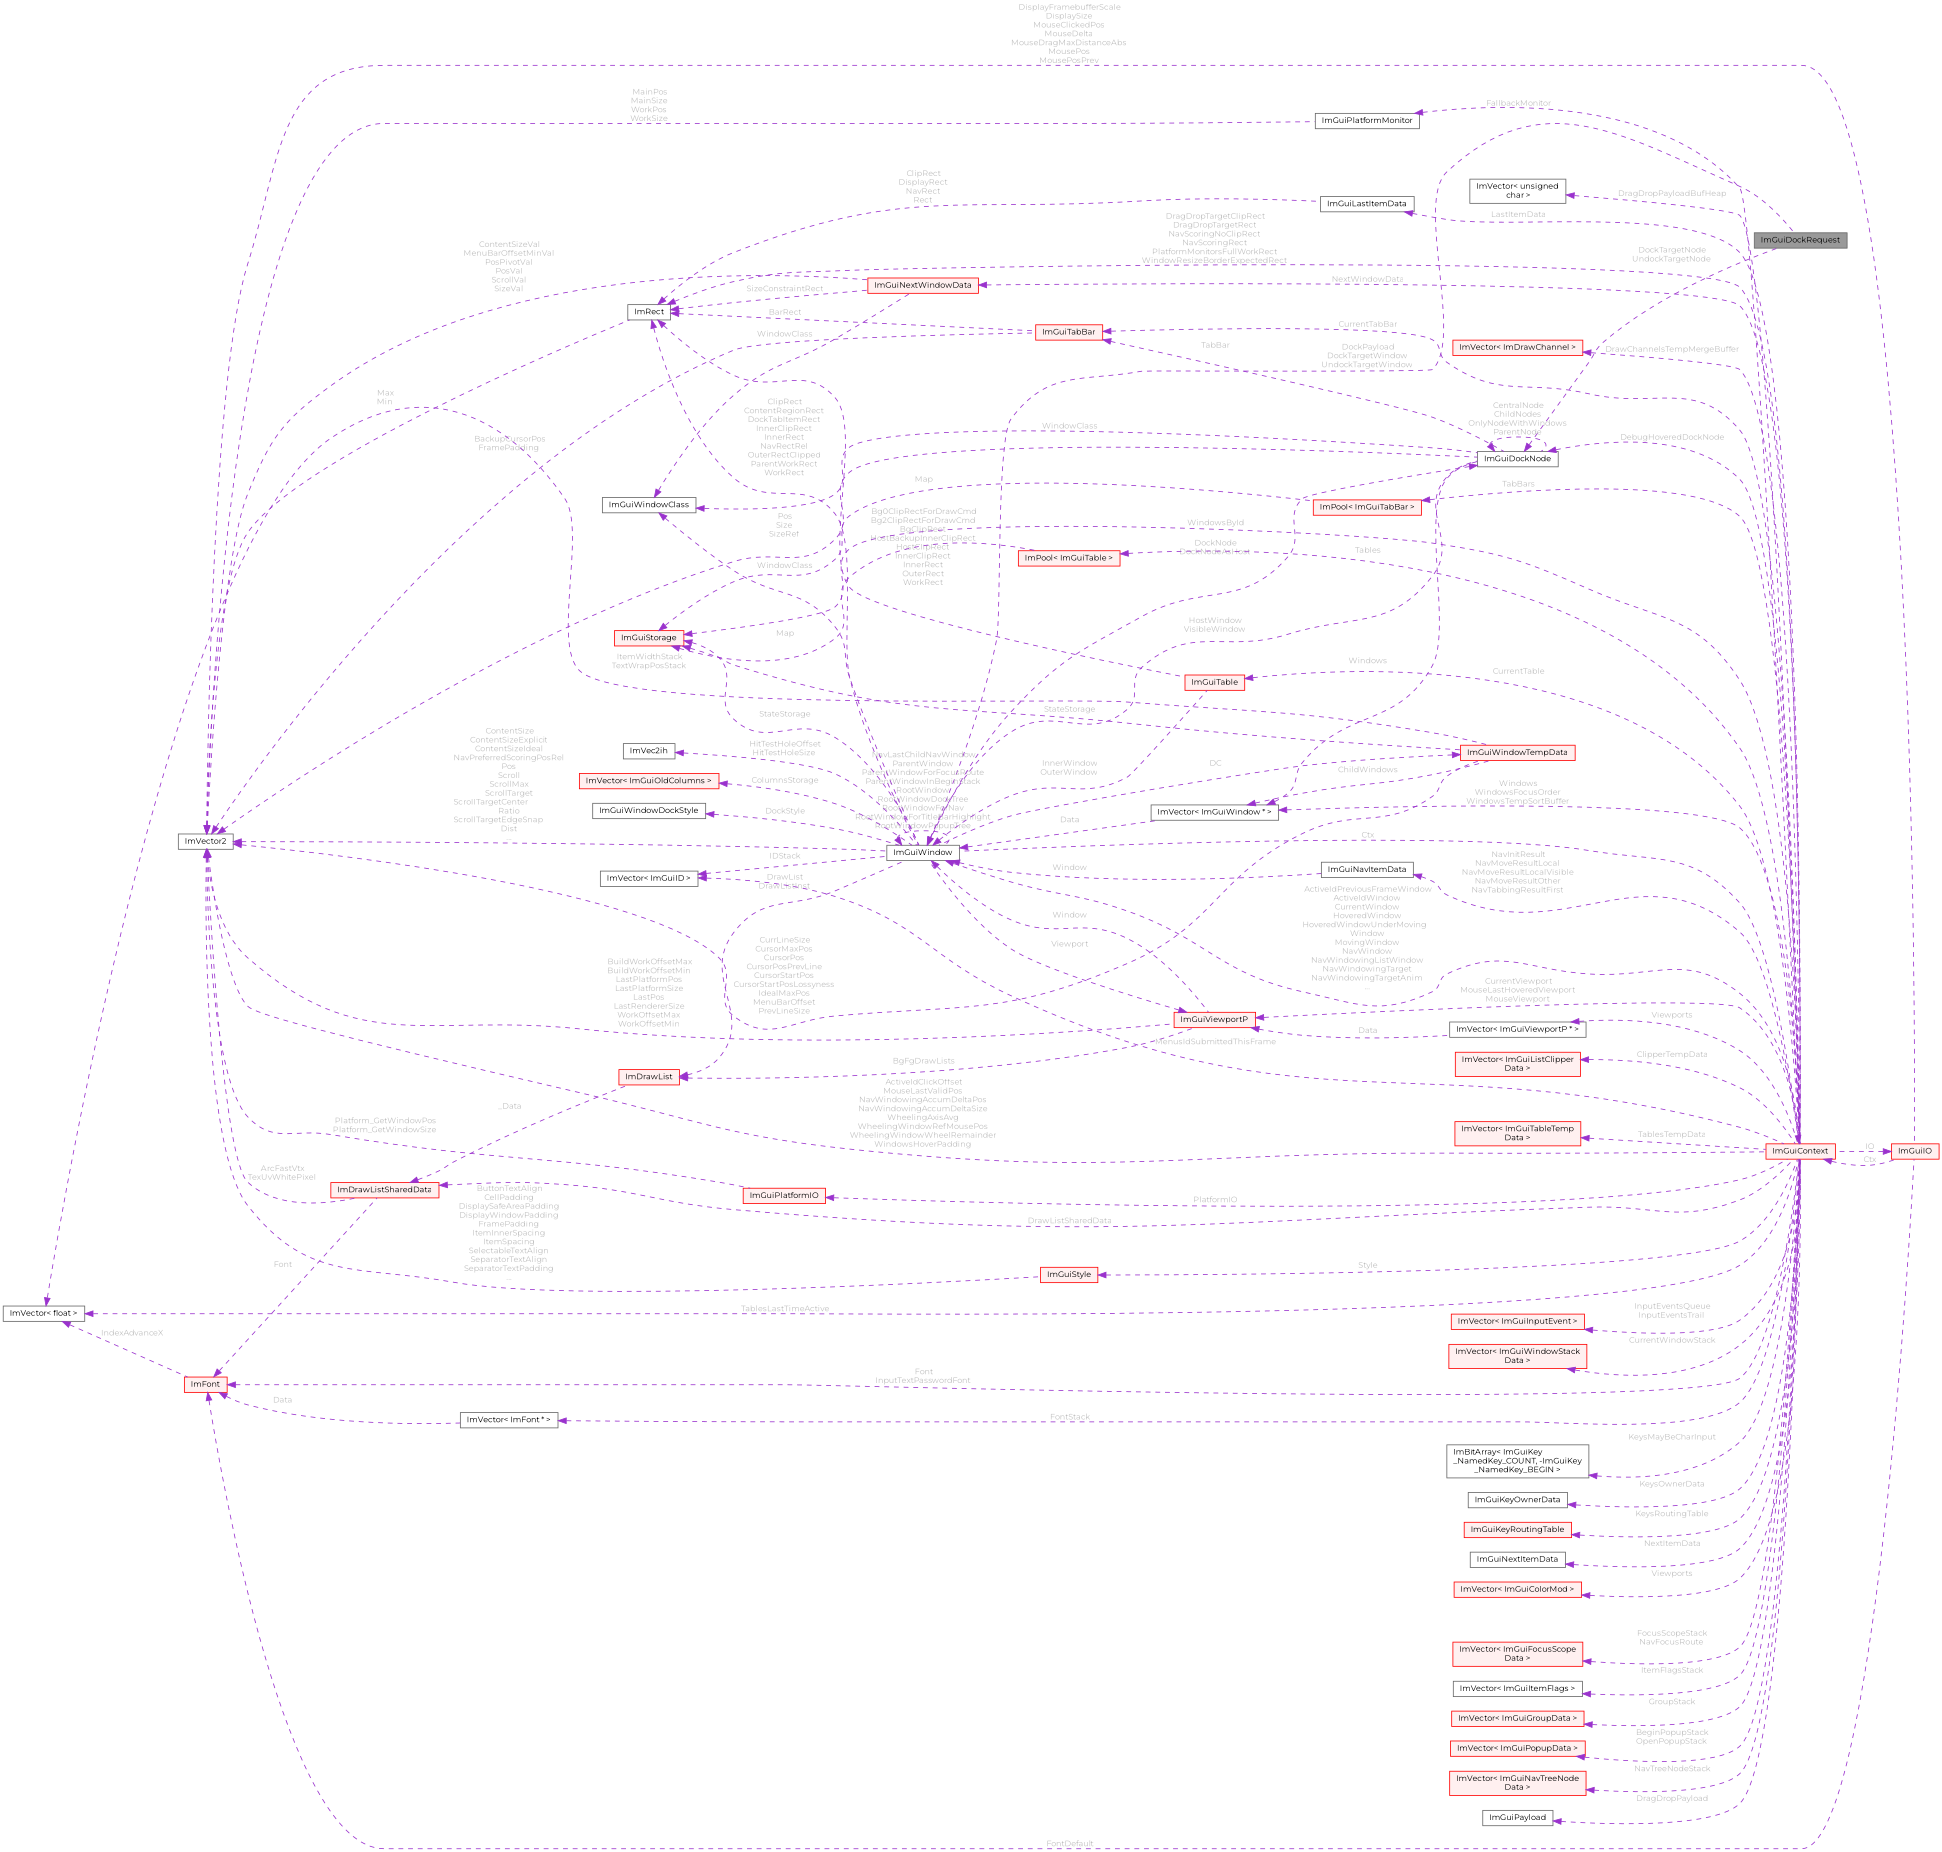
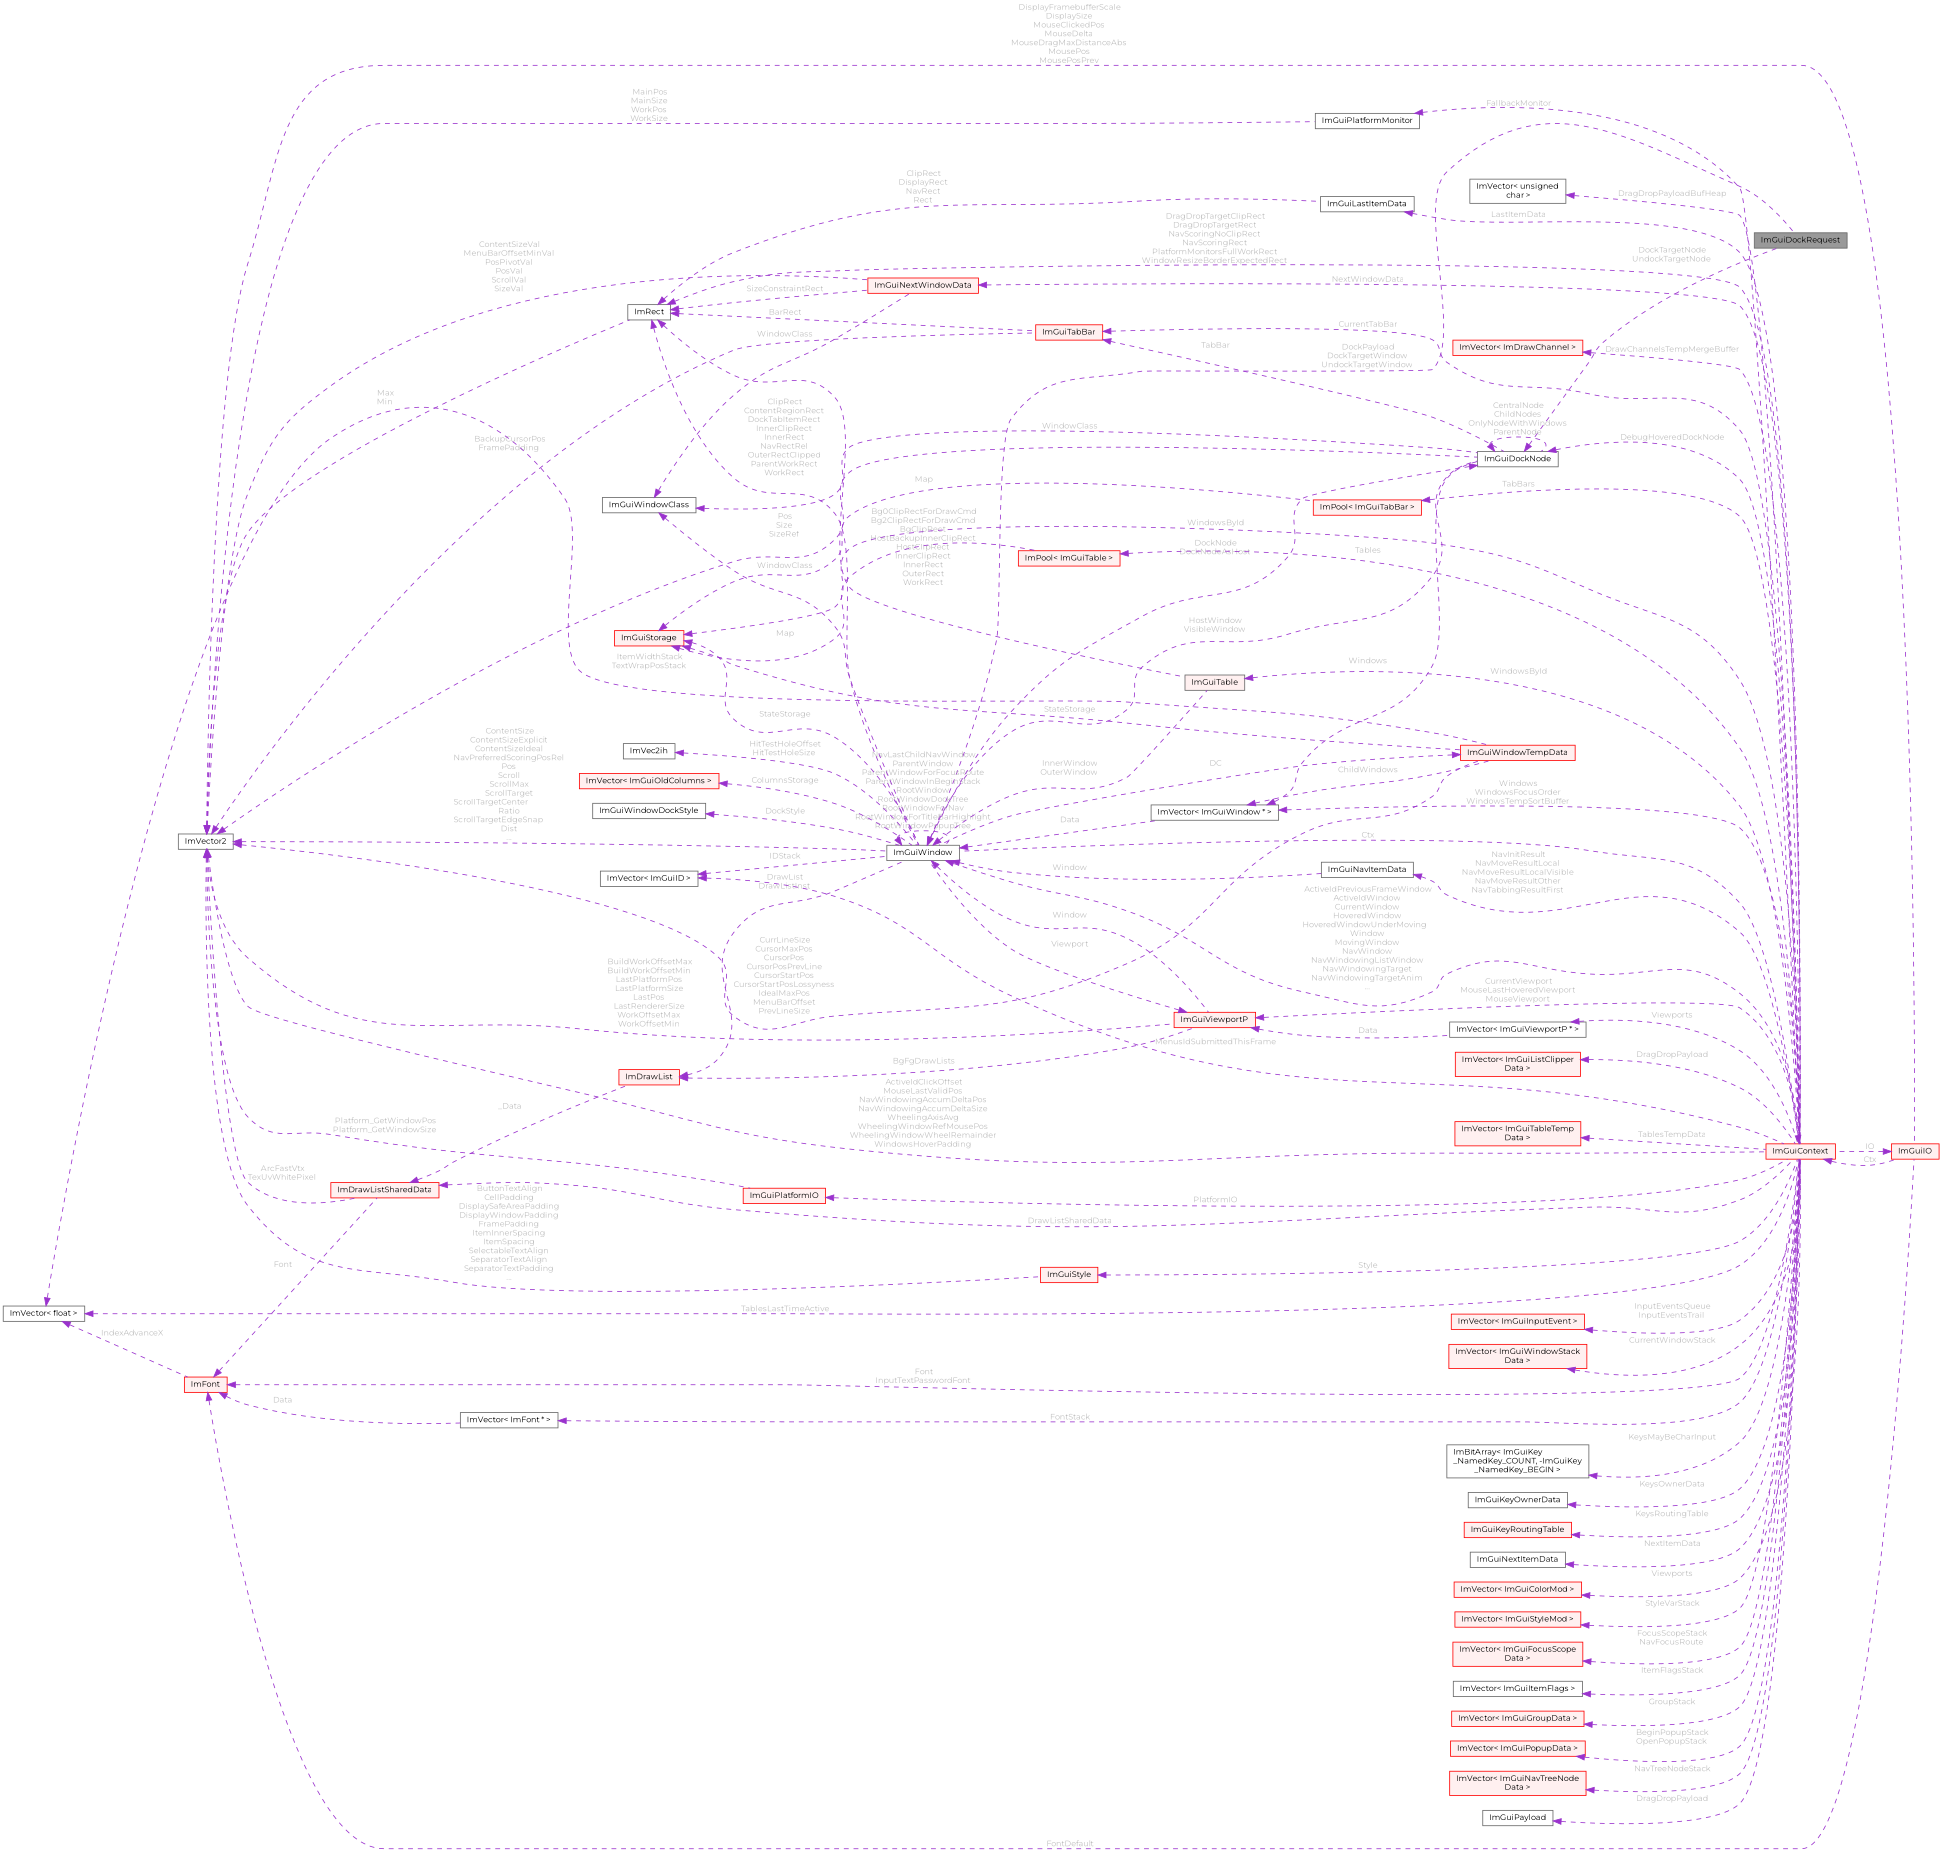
  digraph {
    fontname=Montserrat
    rankdir=LR
    node [color=red fillcolor="#FFF0F0" fontname=Montserrat fontsize=10 shape=box style=filled]
    edge [color=darkorchid3 dir=back fontcolor=grey fontname=Montserrat fontsize=10 labelfontname=Helvetica labelfontsize=10 style=dashed]
    n1 [color=gray40 fillcolor=grey60 fontcolor=black height=0.2 label=ImGuiDockRequest width=0.4]
    n2 [color=gray40 fillcolor=white height=0.2 label=ImGuiWindow width=0.4]
    n3 [height=0.2 label=ImGuiContext width=0.4]
    n4 [color=gray40 fillcolor=white height=0.2 label="ImVector\< ImGuiWindow * \>" width=0.4]
    n5 [height=0.2 label=ImGuiViewportP width=0.4]
    n6 [color=gray40 fillcolor=white height=0.2 label=ImGuiNavItemData width=0.4]
-   n7 [height=0.2 label=ImGuiTable width=0.4]
+   n7 [color=gray40 height=0.2 label=ImGuiTable width=0.4]
    n8 [color=gray40 fillcolor=white height=0.2 label=ImGuiDockNode width=0.4]
    n9 [height=0.2 label=ImGuiIO width=0.4]
    n10 [height=0.2 label=ImGuiWindowTempData width=0.4]
    n11 [color=gray40 fillcolor=white height=0.2 label="ImVector\< ImGuiViewportP * \>" width=0.4]
    n12 [color=gray40 fillcolor=white height=0.2 label=ImVector2 width=0.4]
    n13 [height=0.2 label=ImGuiPlatformIO width=0.4]
    n14 [height=0.2 label=ImGuiStyle width=0.4]
    n15 [height=0.2 label=ImDrawListSharedData width=0.4]
    n16 [color=gray40 fillcolor=white height=0.2 label=ImRect width=0.4]
    n17 [height=0.2 label=ImGuiNextWindowData width=0.4]
    n18 [color=gray40 fillcolor=white height=0.2 label=ImGuiPlatformMonitor width=0.4]
    n19 [height=0.2 label=ImGuiTabBar width=0.4]
    n20 [height=0.2 label=ImDrawList width=0.4]
    n21 [color=gray40 fillcolor=white height=0.2 label=ImGuiLastItemData width=0.4]
    n22 [height=0.2 label=ImFont width=0.4]
    n23 [color=gray40 fillcolor=white height=0.2 label="ImVector\< ImFont * \>" width=0.4]
    n24 [color=gray40 fillcolor=white height=0.2 label="ImVector\< float \>" width=0.4]
    n25 [height=0.2 label="ImVector\< ImGuiInputEvent \>" width=0.4]
    n26 [height=0.2 label="ImVector\< ImGuiWindowStack\lData \>" width=0.4]
    n27 [height=0.2 label=ImGuiStorage width=0.4]
    n28 [height=0.2 label="ImPool\< ImGuiTable \>" width=0.4]
    n29 [height=0.2 label="ImPool\< ImGuiTabBar \>" width=0.4]
    n30 [color=gray40 fillcolor=white height=0.2 label="ImBitArray\< ImGuiKey\l_NamedKey_COUNT, -ImGuiKey\l_NamedKey_BEGIN \>" width=0.4]
    n31 [color=gray40 fillcolor=white height=0.2 label=ImGuiKeyOwnerData width=0.4]
    n32 [height=0.2 label=ImGuiKeyRoutingTable width=0.4]
    n33 [color=gray40 fillcolor=white height=0.2 label=ImGuiNextItemData width=0.4]
    n34 [color=gray40 fillcolor=white height=0.2 label=ImGuiWindowClass width=0.4]
    n35 [height=0.2 label="ImVector\< ImGuiColorMod \>" width=0.4]
+   n36 [height=0.2 label="ImVector\< ImGuiStyleMod \>" width=0.4]
    n37 [height=0.2 label="ImVector\< ImGuiFocusScope\lData \>" width=0.4]
    n38 [color=gray40 fillcolor=white height=0.2 label="ImVector\< ImGuiItemFlags \>" width=0.4]
    n39 [height=0.2 label="ImVector\< ImGuiGroupData \>" width=0.4]
    n40 [height=0.2 label="ImVector\< ImGuiPopupData \>" width=0.4]
    n41 [height=0.2 label="ImVector\< ImGuiNavTreeNode\lData \>" width=0.4]
    n42 [color=gray40 fillcolor=white height=0.2 label=ImGuiPayload width=0.4]
    n43 [color=gray40 fillcolor=white height=0.2 label="ImVector\< unsigned\l char \>" width=0.4]
    n44 [height=0.2 label="ImVector\< ImGuiListClipper\lData \>" width=0.4]
    n45 [height=0.2 label="ImVector\< ImGuiTableTemp\lData \>" width=0.4]
    n46 [height=0.2 label="ImVector\< ImDrawChannel \>" width=0.4]
    n47 [color=gray40 fillcolor=white height=0.2 label="ImVector\< ImGuiID \>" width=0.4]
    n48 [color=gray40 fillcolor=white height=0.2 label=ImVec2ih width=0.4]
    n49 [height=0.2 label="ImVector\< ImGuiOldColumns \>" width=0.4]
    n50 [color=gray40 fillcolor=white height=0.2 label=ImGuiWindowDockStyle width=0.4]
    n2 -> n1 [label=" DockPayload\nDockTargetWindow\nUndockTargetWindow"]
    n2 -> n2 [label=" NavLastChildNavWindow\nParentWindow\nParentWindowForFocusRoute\nParentWindowInBeginStack\nRootWindow\nRootWindowDockTree\nRootWindowForNav\nRootWindowForTitleBarHighlight\nRootWindowPopupTree"]
    n2 -> n3 [label=" ActiveIdPreviousFrameWindow\nActiveIdWindow\nCurrentWindow\nHoveredWindow\nHoveredWindowUnderMoving\lWindow\nMovingWindow\nNavWindow\nNavWindowingListWindow\nNavWindowingTarget\nNavWindowingTargetAnim\n..."]
    n2 -> n4 [label=" Data"]
    n2 -> n5 [label=" Window"]
    n2 -> n6 [label=" Window"]
    n2 -> n7 [label=" InnerWindow\nOuterWindow"]
    n2 -> n8 [label=" HostWindow\nVisibleWindow"]
    n3 -> n2 [label=" Ctx"]
    n3 -> n9 [label=" Ctx"]
    n4 -> n3 [label=" Windows\nWindowsFocusOrder\nWindowsTempSortBuffer"]
    n4 -> n8 [label=" Windows"]
    n4 -> n10 [label=" ChildWindows"]
    n5 -> n2 [label=" Viewport"]
    n5 -> n3 [label=" CurrentViewport\nMouseLastHoveredViewport\nMouseViewport"]
    n5 -> n11 [label=" Data"]
    n6 -> n3 [label=" NavInitResult\nNavMoveResultLocal\nNavMoveResultLocalVisible\nNavMoveResultOther\nNavTabbingResultFirst"]
-   n7 -> n3 [label=" CurrentTable"]
+   n7 -> n3 [label=" WindowsById"]
    n8 -> n1 [label=" DockTargetNode\nUndockTargetNode"]
    n8 -> n2 [label=" DockNode\nDockNodeAsHost"]
    n8 -> n3 [label=" DebugHoveredDockNode"]
    n8 -> n8 [label=" CentralNode\nChildNodes\nOnlyNodeWithWindows\nParentNode"]
    n9 -> n3 [label=" IO"]
    n10 -> n2 [label=" DC"]
    n11 -> n3 [label=" Viewports"]
    n12 -> n2 [label=" ContentSize\nContentSizeExplicit\nContentSizeIdeal\nNavPreferredScoringPosRel\nPos\nScroll\nScrollMax\nScrollTarget\nScrollTargetCenter\lRatio\nScrollTargetEdgeSnap\lDist\n..."]
    n12 -> n3 [label=" ActiveIdClickOffset\nMouseLastValidPos\nNavWindowingAccumDeltaPos\nNavWindowingAccumDeltaSize\nWheelingAxisAvg\nWheelingWindowRefMousePos\nWheelingWindowWheelRemainder\nWindowsHoverPadding"]
    n12 -> n5 [label=" BuildWorkOffsetMax\nBuildWorkOffsetMin\nLastPlatformPos\nLastPlatformSize\nLastPos\nLastRendererSize\nWorkOffsetMax\nWorkOffsetMin"]
    n12 -> n8 [label=" Pos\nSize\nSizeRef"]
    n12 -> n9 [label=" DisplayFramebufferScale\nDisplaySize\nMouseClickedPos\nMouseDelta\nMouseDragMaxDistanceAbs\nMousePos\nMousePosPrev"]
    n12 -> n10 [label=" CurrLineSize\nCursorMaxPos\nCursorPos\nCursorPosPrevLine\nCursorStartPos\nCursorStartPosLossyness\nIdealMaxPos\nMenuBarOffset\nPrevLineSize"]
    n12 -> n13 [label=" Platform_GetWindowPos\nPlatform_GetWindowSize"]
    n12 -> n14 [label=" ButtonTextAlign\nCellPadding\nDisplaySafeAreaPadding\nDisplayWindowPadding\nFramePadding\nItemInnerSpacing\nItemSpacing\nSelectableTextAlign\nSeparatorTextAlign\nSeparatorTextPadding\n..."]
    n12 -> n15 [label=" ArcFastVtx\nTexUvWhitePixel"]
    n12 -> n16 [label=" Max\nMin"]
    n12 -> n17 [label=" ContentSizeVal\nMenuBarOffsetMinVal\nPosPivotVal\nPosVal\nScrollVal\nSizeVal"]
    n12 -> n18 [label=" MainPos\nMainSize\nWorkPos\nWorkSize"]
    n12 -> n19 [label=" BackupCursorPos\nFramePadding"]
    n13 -> n3 [label=" PlatformIO"]
    n14 -> n3 [label=" Style"]
    n15 -> n3 [label=" DrawListSharedData"]
    n15 -> n20 [label=" _Data"]
    n16 -> n2 [label=" ClipRect\nContentRegionRect\nDockTabItemRect\nInnerClipRect\nInnerRect\nNavRectRel\nOuterRectClipped\nParentWorkRect\nWorkRect"]
    n16 -> n3 [label=" DragDropTargetClipRect\nDragDropTargetRect\nNavScoringNoClipRect\nNavScoringRect\nPlatformMonitorsFullWorkRect\nWindowResizeBorderExpectedRect"]
    n16 -> n7 [label=" Bg0ClipRectForDrawCmd\nBg2ClipRectForDrawCmd\nBgClipRect\nHostBackupInnerClipRect\nHostClipRect\nInnerClipRect\nInnerRect\nOuterRect\nWorkRect"]
    n16 -> n17 [label=" SizeConstraintRect"]
    n16 -> n19 [label=" BarRect"]
    n16 -> n21 [label=" ClipRect\nDisplayRect\nNavRect\nRect"]
    n17 -> n3 [label=" NextWindowData"]
    n18 -> n3 [label=" FallbackMonitor"]
    n19 -> n3 [label=" CurrentTabBar"]
    n19 -> n8 [label=" TabBar"]
    n20 -> n2 [label=" DrawList\nDrawListInst"]
    n20 -> n5 [label=" BgFgDrawLists"]
    n21 -> n3 [label=" LastItemData"]
    n22 -> n3 [label=" Font\nInputTextPasswordFont"]
    n22 -> n9 [label=" FontDefault"]
    n22 -> n15 [label=" Font"]
    n22 -> n23 [label=" Data"]
    n23 -> n3 [label=" FontStack"]
    n24 -> n3 [label=" TablesLastTimeActive"]
    n24 -> n10 [label=" ItemWidthStack\nTextWrapPosStack"]
    n24 -> n22 [label=" IndexAdvanceX"]
    n25 -> n3 [label=" InputEventsQueue\nInputEventsTrail"]
    n26 -> n3 [label=" CurrentWindowStack"]
    n27 -> n2 [label=" StateStorage"]
    n27 -> n3 [label=" WindowsById"]
    n27 -> n10 [label=" StateStorage"]
    n27 -> n28 [label=" Map"]
    n27 -> n29 [label=" Map"]
    n28 -> n3 [label=" Tables"]
    n29 -> n3 [label=" TabBars"]
    n30 -> n3 [label=" KeysMayBeCharInput"]
    n31 -> n3 [label=" KeysOwnerData"]
    n32 -> n3 [label=" KeysRoutingTable"]
    n33 -> n3 [label=" NextItemData"]
    n34 -> n2 [label=" WindowClass"]
    n34 -> n8 [label=" WindowClass"]
    n34 -> n17 [label=" WindowClass"]
    n35 -> n3 [label=" Viewports"]
+   n36 -> n3 [label=" StyleVarStack"]
    n37 -> n3 [label=" FocusScopeStack\nNavFocusRoute"]
    n38 -> n3 [label=" ItemFlagsStack"]
    n39 -> n3 [label=" GroupStack"]
    n40 -> n3 [label=" BeginPopupStack\nOpenPopupStack"]
    n41 -> n3 [label=" NavTreeNodeStack"]
    n42 -> n3 [label=" DragDropPayload"]
    n43 -> n3 [label=" DragDropPayloadBufHeap"]
-   n44 -> n3 [label=" ClipperTempData"]
+   n44 -> n3 [label=" DragDropPayload"]
    n45 -> n3 [label=" TablesTempData"]
    n46 -> n3 [label=" DrawChannelsTempMergeBuffer"]
    n47 -> n2 [label=" IDStack"]
    n47 -> n3 [label=" MenusIdSubmittedThisFrame"]
    n48 -> n2 [label=" HitTestHoleOffset\nHitTestHoleSize"]
    n49 -> n2 [label=" ColumnsStorage"]
    n50 -> n2 [label=" DockStyle"]
  }
